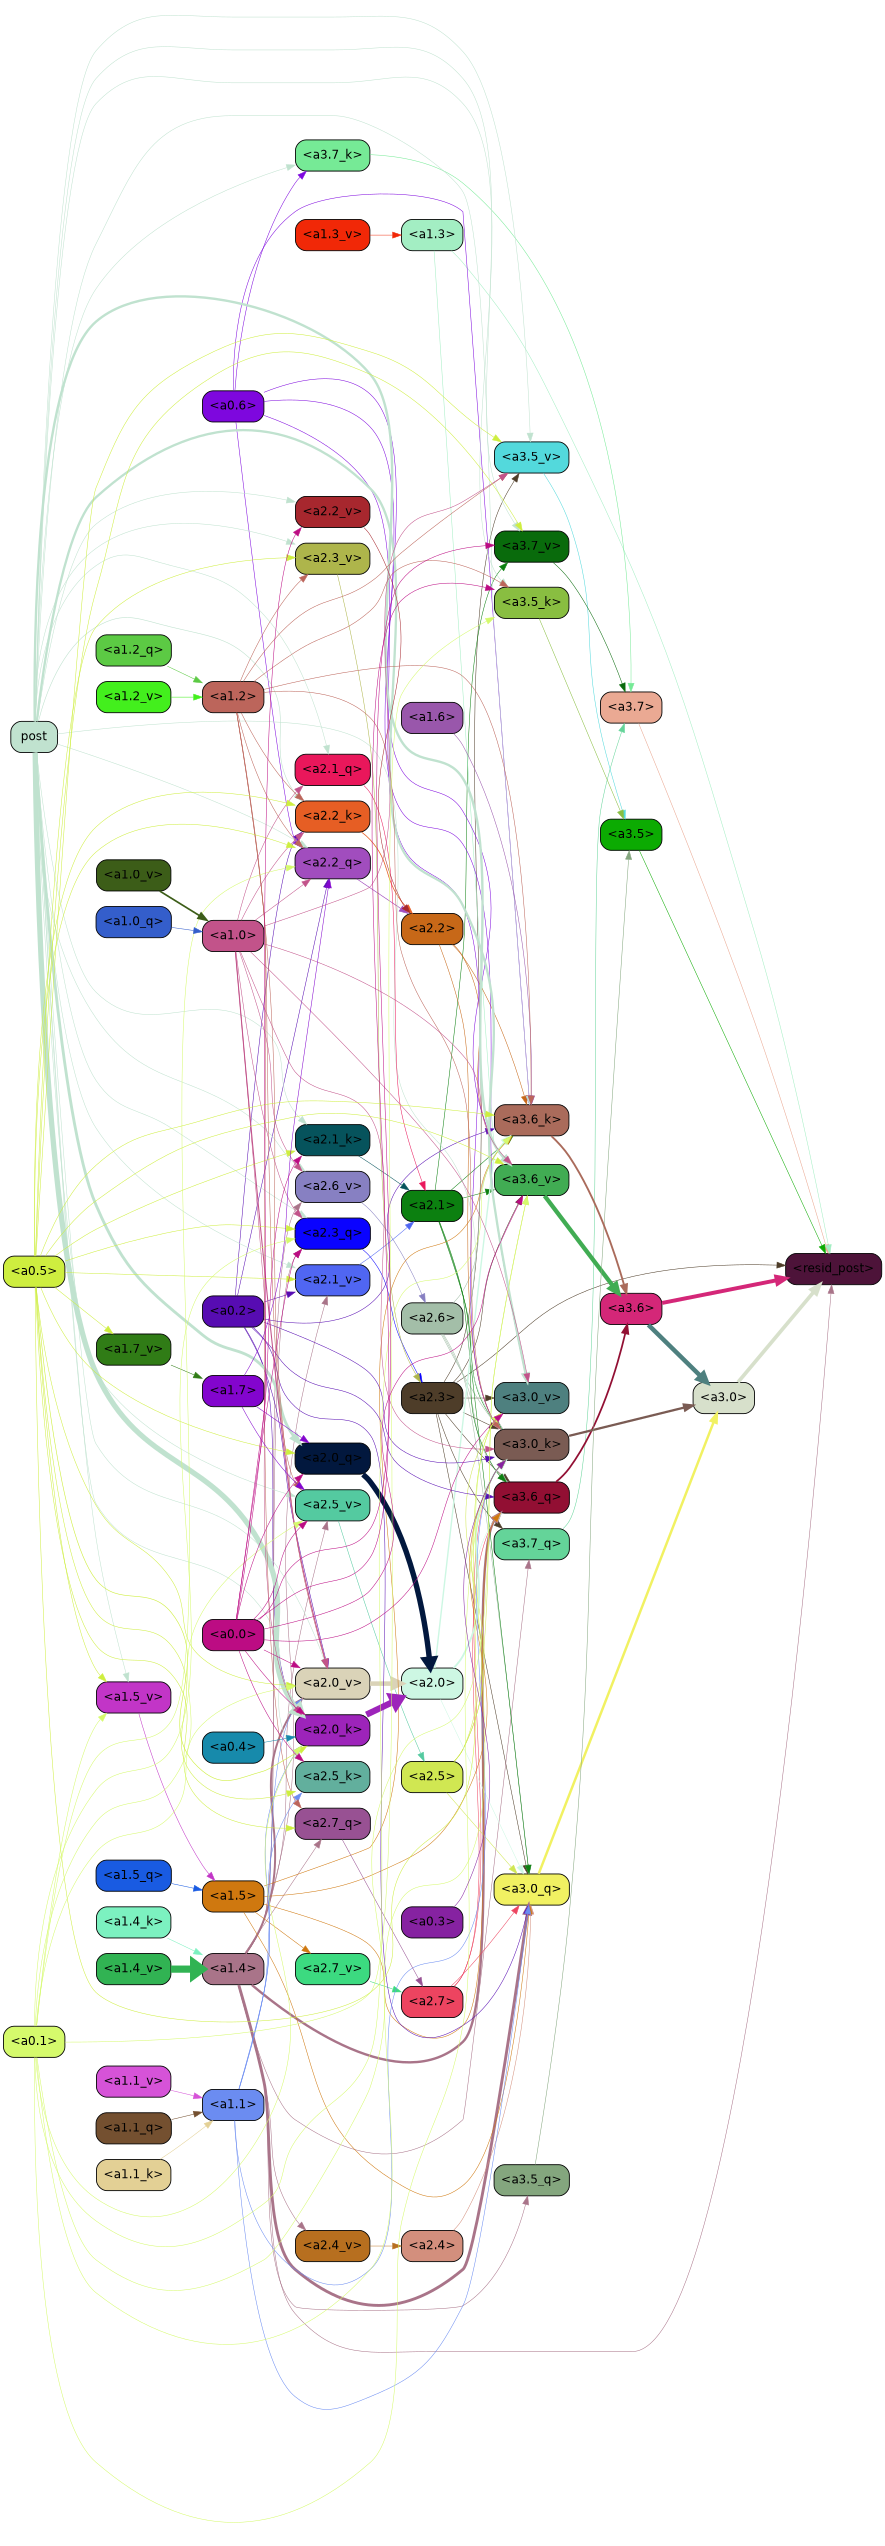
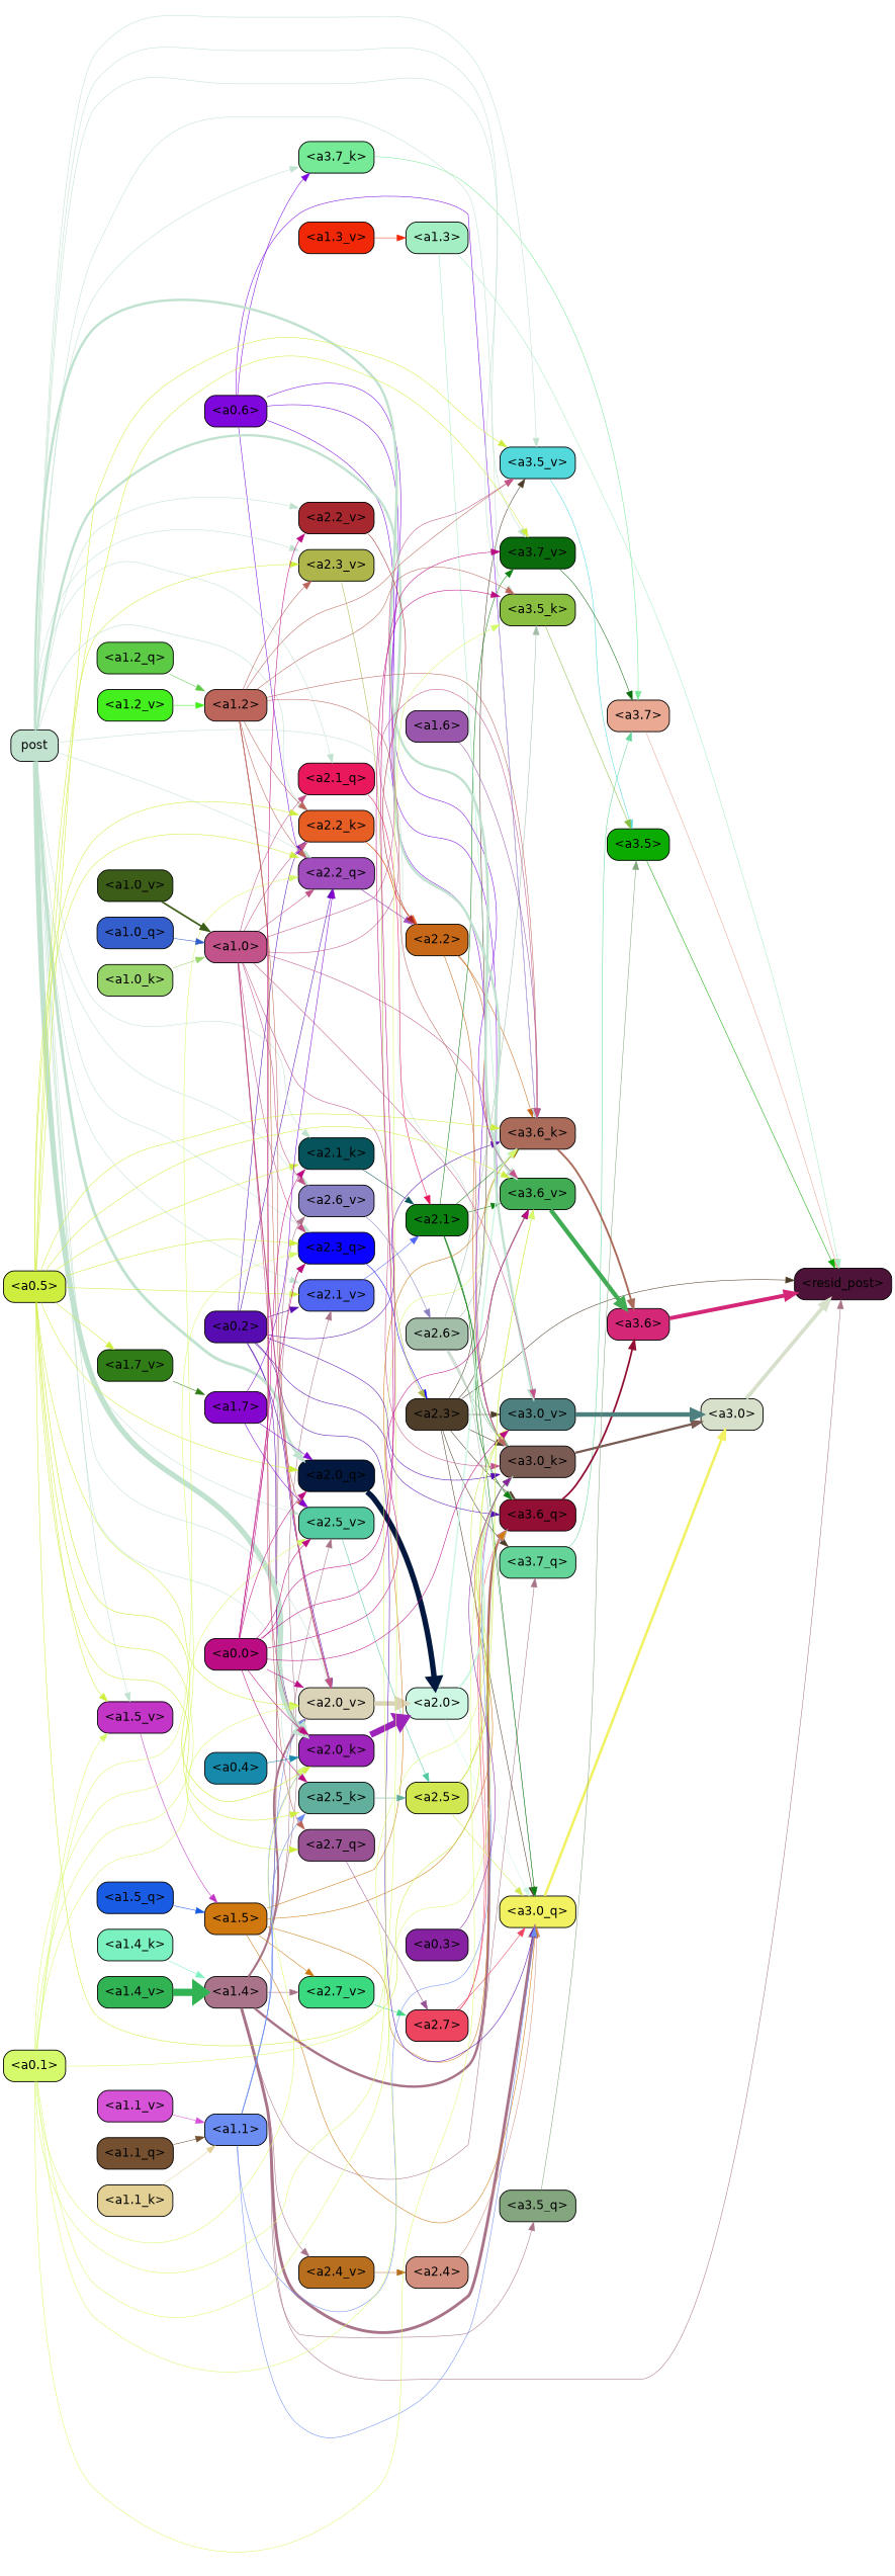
  strict digraph {
    rankdir=LR
    splines=true
    node [color=black fontname=Helvetica shape=box style="filled, rounded"]
    edge [color="#c0e2cf" penwidth=0.6]
    "<a3.7>" [fillcolor="#eaa993"]
    "<resid_post>" [fillcolor="#4d1339"]
    "<a3.6>" [fillcolor="#d42778"]
    "<a3.5>" [fillcolor="#0cab02"]
    "<a3.0>" [fillcolor="#d7e0cb"]
    "<a2.3>" [fillcolor="#4e3d29"]
    "<a3.7_q>" [fillcolor="#64d499"]
    "<a3.6_q>" [fillcolor="#920f33"]
    "<a3.0_q>" [fillcolor="#f1f162"]
    "<a3.0_k>" [fillcolor="#7a5b53"]
    "<a3.6_v>" [fillcolor="#41ac53"]
    "<a3.5_v>" [fillcolor="#53d9dc"]
    "<a3.0_v>" [fillcolor="#4e807f"]
    "<a1.4>" [fillcolor="#a97489"]
    "<a3.5_q>" [fillcolor="#84a67e"]
    "<a2.3_q>" [fillcolor="#0a03ff"]
    "<a2.7_v>" [fillcolor="#3cda80"]
    "<a2.6_v>" [fillcolor="#8780c2"]
    "<a2.5_v>" [fillcolor="#54caa0"]
    "<a2.4_v>" [fillcolor="#b76f1f"]
    "<a2.1_v>" [fillcolor="#5066f2"]
    "<a2.0_v>" [fillcolor="#dad3b8"]
    "<a2.7>" [fillcolor="#ed4460"]
    "<a2.6>" [fillcolor="#a3bea8"]
    "<a2.5>" [fillcolor="#d0e752"]
    "<a2.4>" [fillcolor="#d38f7d"]
    "<a2.1>" [fillcolor="#0c8010"]
    "<a2.0>" [fillcolor="#cdf7e3"]
    "<a3.6_k>" [fillcolor="#aa6b5b"]
    "<a3.5_k>" [fillcolor="#89be41"]
    "<a3.7_v>" [fillcolor="#096b0c"]
    "<a1.3>" [fillcolor="#a3eec3"]
    "<a3.7_k>" [fillcolor="#76ea96"]
    "<a1.5>" [fillcolor="#cf780f"]
    "<a0.2>" [fillcolor="#570cb2"]
    "<a2.2_q>" [fillcolor="#a14dbe"]
    "<a2.2_k>" [fillcolor="#e65e24"]
    "<a2.0_k>" [fillcolor="#9d24ba"]
    "<a2.2>" [fillcolor="#c76818"]
    "<a1.1>" [fillcolor="#6b8cf1"]
    "<a2.5_k>" [fillcolor="#62af9d"]
    "<a0.6>" [fillcolor="#7e07de"]
    n43 [fillcolor="#c0e2cf" label=post]
    "<a2.1_q>" [fillcolor="#e9175b"]
    "<a2.0_q>" [fillcolor="#02183e"]
    "<a2.1_k>" [fillcolor="#06535c"]
    "<a2.3_v>" [fillcolor="#aeb54b"]
    "<a2.2_v>" [fillcolor="#a7272e"]
    "<a1.5_v>" [fillcolor="#c235c7"]
    "<a1.6>" [fillcolor="#9957ab"]
    "<a1.2>" [fillcolor="#bc655b"]
    "<a2.7_q>" [fillcolor="#985193"]
    "<a1.0>" [fillcolor="#c2538a"]
    "<a0.5>" [fillcolor="#ceee3f"]
    "<a1.7_v>" [fillcolor="#307c16"]
    "<a1.7>" [fillcolor="#8305ce"]
    "<a0.1>" [fillcolor="#d5fa6c"]
    "<a0.0>" [fillcolor="#bc0c83"]
    "<a0.3>" [fillcolor="#8622a1"]
    "<a0.4>" [fillcolor="#178aab"]
    "<a1.5_q>" [fillcolor="#195be2"]
    "<a1.2_q>" [fillcolor="#5cca44"]
    "<a1.1_q>" [fillcolor="#745030"]
    "<a1.0_q>" [fillcolor="#345ecb"]
    "<a1.4_k>" [fillcolor="#7cf1c0"]
    "<a1.1_k>" [fillcolor="#e3d095"]
+   "<a1.0_k>" [fillcolor="#97d46a"]
    "<a1.4_v>" [fillcolor="#31b353"]
    "<a1.3_v>" [fillcolor="#f12807"]
    "<a1.2_v>" [fillcolor="#43ef1d"]
    "<a1.1_v>" [fillcolor="#d653d8"]
    "<a1.0_v>" [fillcolor="#3c5d18"]
    "<a3.7>" -> "<resid_post>" [color="#eaa993" penwidth=0.6239100098609924]
    "<a3.6>" -> "<resid_post>" [color="#d42778" penwidth=4.569062113761902]
    "<a3.5>" -> "<resid_post>" [color="#0cab02"]
    "<a3.0>" -> "<resid_post>" [color="#d7e0cb" penwidth=4.283544182777405]
    "<a2.3>" -> "<resid_post>" [color="#4e3d29"]
    "<a2.3>" -> "<a3.7_q>" [color="#4e3d29"]
    "<a2.3>" -> "<a3.6_q>" [color="#4e3d29"]
    "<a2.3>" -> "<a3.0_q>" [color="#4e3d29"]
    "<a2.3>" -> "<a3.0_k>" [color="#4e3d29"]
    "<a2.3>" -> "<a3.6_v>" [color="#4e3d29"]
    "<a2.3>" -> "<a3.5_v>" [color="#4e3d29"]
    "<a2.3>" -> "<a3.0_v>" [color="#4e3d29"]
    "<a3.7_q>" -> "<a3.7>" [color="#64d499"]
    "<a3.6_q>" -> "<a3.6>" [color="#920f33" penwidth=2.0347584784030914]
    "<a3.0_q>" -> "<a3.0>" [color="#f1f162" penwidth=2.8635367155075073]
    "<a3.0_k>" -> "<a3.0>" [color="#7a5b53" penwidth=2.632905662059784]
    "<a3.6_v>" -> "<a3.6>" [color="#41ac53" penwidth=4.981305837631226]
    "<a3.5_v>" -> "<a3.5>" [color="#53d9dc"]
-   "<a3.6>" -> "<a3.0>" [color="#4e807f" penwidth=5.168330669403076]
+   "<a3.0_v>" -> "<a3.0>" [color="#4e807f" penwidth=5.168330669403076]
    "<a1.4>" -> "<resid_post>" [color="#a97489"]
    "<a1.4>" -> "<a3.7_q>" [color="#a97489"]
    "<a1.4>" -> "<a3.6_q>" [color="#a97489" penwidth=2.7934007048606873]
    "<a1.4>" -> "<a3.0_q>" [color="#a97489" penwidth=3.340754985809326]
    "<a1.4>" -> "<a3.5_q>" [color="#a97489"]
    "<a1.4>" -> "<a2.3_q>" [color="#a97489"]
-   "<a1.4>" -> "<a2.7_q>" [color="#a97489"]
+   "<a1.4>" -> "<a2.7_v>" [color="#a97489"]
    "<a1.4>" -> "<a2.6_v>" [color="#a97489"]
    "<a1.4>" -> "<a2.5_v>" [color="#a97489"]
    "<a1.4>" -> "<a2.4_v>" [color="#a97489"]
    "<a1.4>" -> "<a2.1_v>" [color="#a97489"]
    "<a1.4>" -> "<a2.0_v>" [color="#a97489" penwidth=2.268759250640869]
    "<a3.5_q>" -> "<a3.5>" [color="#84a67e"]
    "<a2.3_q>" -> "<a2.3>" [color="#0a03ff"]
    "<a2.7_v>" -> "<a2.7>" [color="#3cda80"]
    "<a2.6_v>" -> "<a2.6>" [color="#8780c2"]
    "<a2.5_v>" -> "<a2.5>" [color="#54caa0"]
    "<a2.4_v>" -> "<a2.4>" [color="#b76f1f"]
    "<a2.1_v>" -> "<a2.1>" [color="#5066f2"]
    "<a2.0_v>" -> "<a2.0>" [color="#dad3b8" penwidth=5.231471925973892]
    "<a2.7>" -> "<a3.6_q>" [color="#ed4460"]
    "<a2.7>" -> "<a3.0_q>" [color="#ed4460"]
    "<a2.7>" -> "<a3.0_k>" [color="#ed4460"]
    "<a2.6>" -> "<a3.6_q>" [color="#a3bea8"]
    "<a2.6>" -> "<a3.0_q>" [color="#a3bea8"]
    "<a2.6>" -> "<a3.0_k>" [color="#a3bea8"]
    "<a2.6>" -> "<a3.6_k>" [color="#a3bea8"]
+   "<a2.6>" -> "<a3.5_k>" [color="#a3bea8"]
    "<a2.5>" -> "<a3.0_q>" [color="#d0e752"]
    "<a2.5>" -> "<a3.0_k>" [color="#d0e752"]
    "<a2.5>" -> "<a3.6_v>" [color="#d0e752"]
    "<a2.5>" -> "<a3.0_v>" [color="#d0e752"]
    "<a2.4>" -> "<a3.0_q>" [color="#d38f7d"]
    "<a2.1>" -> "<a3.6_q>" [color="#0c8010"]
    "<a2.1>" -> "<a3.0_q>" [color="#0c8010"]
    "<a2.1>" -> "<a3.0_k>" [color="#0c8010"]
    "<a2.1>" -> "<a3.6_v>" [color="#0c8010"]
    "<a2.1>" -> "<a3.6_k>" [color="#0c8010"]
    "<a2.1>" -> "<a3.7_v>" [color="#0c8010"]
    "<a2.0>" -> "<a3.6_q>" [color="#cdf7e3"]
    "<a2.0>" -> "<a3.0_q>" [color="#cdf7e3"]
    "<a2.0>" -> "<a3.0_k>" [color="#cdf7e3" penwidth=2.161143198609352]
    "<a2.0>" -> "<a3.6_k>" [color="#cdf7e3" penwidth=1.6382827460765839]
    "<a3.6_k>" -> "<a3.6>" [color="#aa6b5b" penwidth=2.1760786175727844]
    "<a3.5_k>" -> "<a3.5>" [color="#89be41"]
    "<a3.7_v>" -> "<a3.7>" [color="#096b0c"]
    "<a1.3>" -> "<resid_post>" [color="#a3eec3"]
    "<a1.3>" -> "<a3.6_v>" [color="#a3eec3"]
    "<a3.7_k>" -> "<a3.7>" [color="#76ea96"]
    "<a1.5>" -> "<a3.6_q>" [color="#cf780f"]
    "<a1.5>" -> "<a3.0_q>" [color="#cf780f"]
    "<a1.5>" -> "<a3.0_k>" [color="#cf780f"]
    "<a1.5>" -> "<a2.7_v>" [color="#cf780f"]
    "<a1.5>" -> "<a3.6_k>" [color="#cf780f"]
    "<a0.2>" -> "<a3.6_q>" [color="#570cb2"]
    "<a0.2>" -> "<a3.0_q>" [color="#570cb2"]
    "<a0.2>" -> "<a3.0_k>" [color="#570cb2"]
    "<a0.2>" -> "<a2.1_v>" [color="#570cb2"]
    "<a0.2>" -> "<a2.0_v>" [color="#570cb2"]
    "<a0.2>" -> "<a3.6_k>" [color="#570cb2"]
    "<a0.2>" -> "<a2.2_q>" [color="#570cb2"]
    "<a0.2>" -> "<a2.2_k>" [color="#570cb2"]
    "<a0.2>" -> "<a2.0_k>" [color="#570cb2"]
    "<a2.2_q>" -> "<a2.2>" [color="#a14dbe" penwidth=0.7553567886352539]
    "<a2.2_k>" -> "<a2.2>" [color="#e65e24" penwidth=0.8854708671569824]
    "<a2.0_k>" -> "<a2.0>" [color="#9d24ba" penwidth=7.231504917144775]
    "<a2.2>" -> "<a3.0_k>" [color="#c76818"]
    "<a2.2>" -> "<a3.6_v>" [color="#c76818"]
    "<a2.2>" -> "<a3.6_k>" [color="#c76818"]
    "<a1.1>" -> "<a3.0_q>" [color="#6b8cf1"]
    "<a1.1>" -> "<a3.0_k>" [color="#6b8cf1"]
    "<a1.1>" -> "<a2.0_v>" [color="#6b8cf1"]
    "<a1.1>" -> "<a2.0_k>" [color="#6b8cf1"]
    "<a1.1>" -> "<a2.5_k>" [color="#6b8cf1"]
+   "<a2.5_k>" -> "<a2.5>" [color="#62af9d"]
    "<a0.6>" -> "<a3.0_k>" [color="#7e07de"]
    "<a0.6>" -> "<a3.6_v>" [color="#7e07de"]
    "<a0.6>" -> "<a3.0_v>" [color="#7e07de"]
    "<a0.6>" -> "<a3.6_k>" [color="#7e07de"]
    "<a0.6>" -> "<a3.7_k>" [color="#7e07de"]
    "<a0.6>" -> "<a2.2_q>" [color="#7e07de"]
    n43 -> "<a3.0_k>"
    n43 -> "<a3.6_v>" [penwidth=2.7825746536254883]
    n43 -> "<a3.5_v>"
    n43 -> "<a3.0_v>" [penwidth=2.6950180530548096]
    n43 -> "<a2.3_q>"
    n43 -> "<a2.6_v>"
    n43 -> "<a2.5_v>"
    n43 -> "<a2.1_v>"
    n43 -> "<a2.0_v>"
    n43 -> "<a3.6_k>"
    n43 -> "<a3.5_k>"
    n43 -> "<a3.7_v>"
    n43 -> "<a3.7_k>"
    n43 -> "<a2.2_q>"
    n43 -> "<a2.2_k>" [penwidth=0.6698317527770996]
    n43 -> "<a2.0_k>" [penwidth=6.12570995092392]
    n43 -> "<a2.5_k>"
    n43 -> "<a2.1_q>"
    n43 -> "<a2.0_q>" [penwidth=3.305941343307495]
    n43 -> "<a2.1_k>"
    n43 -> "<a2.3_v>"
    n43 -> "<a2.2_v>"
    n43 -> "<a1.5_v>"
    "<a2.1_q>" -> "<a2.1>" [color="#e9175b"]
    "<a2.0_q>" -> "<a2.0>" [color="#02183e" penwidth=6.256794691085815]
    "<a2.1_k>" -> "<a2.1>" [color="#06535c"]
    "<a2.3_v>" -> "<a2.3>" [color="#aeb54b"]
    "<a2.2_v>" -> "<a2.2>" [color="#a7272e"]
    "<a1.5_v>" -> "<a1.5>" [color="#c235c7"]
    "<a1.6>" -> "<a3.6_k>" [color="#9957ab"]
    "<a1.2>" -> "<a3.0_k>" [color="#bc655b"]
    "<a1.2>" -> "<a3.5_v>" [color="#bc655b"]
    "<a1.2>" -> "<a2.5_v>" [color="#bc655b"]
    "<a1.2>" -> "<a2.0_v>" [color="#bc655b"]
    "<a1.2>" -> "<a3.6_k>" [color="#bc655b"]
    "<a1.2>" -> "<a3.5_k>" [color="#bc655b"]
    "<a1.2>" -> "<a2.2_q>" [color="#bc655b"]
    "<a1.2>" -> "<a2.2_k>" [color="#bc655b"]
    "<a1.2>" -> "<a2.3_v>" [color="#bc655b"]
    "<a1.2>" -> "<a2.7_q>" [color="#bc655b"]
    "<a2.7_q>" -> "<a2.7>" [color="#985193"]
    "<a1.0>" -> "<a3.0_k>" [color="#c2538a"]
    "<a1.0>" -> "<a3.6_v>" [color="#c2538a"]
    "<a1.0>" -> "<a3.5_v>" [color="#c2538a"]
    "<a1.0>" -> "<a3.0_v>" [color="#c2538a"]
    "<a1.0>" -> "<a2.3_q>" [color="#c2538a"]
    "<a1.0>" -> "<a2.6_v>" [color="#c2538a"]
    "<a1.0>" -> "<a2.0_v>" [color="#c2538a" penwidth=1.2213096618652344]
+   "<a1.0>" -> "<a3.6_k>" [color="#c2538a"]
    "<a1.0>" -> "<a2.2_q>" [color="#c2538a"]
    "<a1.0>" -> "<a2.2_k>" [color="#c2538a"]
    "<a1.0>" -> "<a2.0_k>" [color="#c2538a"]
    "<a1.0>" -> "<a2.1_q>" [color="#c2538a"]
    "<a0.5>" -> "<a3.6_v>" [color="#ceee3f"]
    "<a0.5>" -> "<a3.5_v>" [color="#ceee3f"]
    "<a0.5>" -> "<a3.0_v>" [color="#ceee3f"]
    "<a0.5>" -> "<a2.3_q>" [color="#ceee3f"]
    "<a0.5>" -> "<a2.1_v>" [color="#ceee3f"]
    "<a0.5>" -> "<a2.0_v>" [color="#ceee3f"]
    "<a0.5>" -> "<a3.6_k>" [color="#ceee3f"]
    "<a0.5>" -> "<a3.7_v>" [color="#ceee3f"]
    "<a0.5>" -> "<a2.2_q>" [color="#ceee3f"]
    "<a0.5>" -> "<a2.2_k>" [color="#ceee3f"]
    "<a0.5>" -> "<a2.0_k>" [color="#ceee3f" penwidth=0.6900839805603027]
    "<a0.5>" -> "<a2.5_k>" [color="#ceee3f"]
    "<a0.5>" -> "<a2.0_q>" [color="#ceee3f"]
    "<a0.5>" -> "<a2.1_k>" [color="#ceee3f"]
    "<a0.5>" -> "<a2.3_v>" [color="#ceee3f"]
    "<a0.5>" -> "<a1.5_v>" [color="#ceee3f"]
    "<a0.5>" -> "<a2.7_q>" [color="#ceee3f"]
    "<a0.5>" -> "<a1.7_v>" [color="#ceee3f"]
    "<a1.7_v>" -> "<a1.7>" [color="#307c16"]
    "<a1.7>" -> "<a2.5_v>" [color="#8305ce"]
    "<a1.7>" -> "<a2.2_q>" [color="#8305ce"]
    "<a1.7>" -> "<a2.0_q>" [color="#8305ce"]
    "<a0.1>" -> "<a3.0_k>" [color="#d5fa6c"]
    "<a0.1>" -> "<a3.6_v>" [color="#d5fa6c"]
    "<a0.1>" -> "<a3.0_v>" [color="#d5fa6c"]
    "<a0.1>" -> "<a2.3_q>" [color="#d5fa6c"]
    "<a0.1>" -> "<a2.5_v>" [color="#d5fa6c"]
    "<a0.1>" -> "<a2.0_v>" [color="#d5fa6c"]
    "<a0.1>" -> "<a3.6_k>" [color="#d5fa6c"]
    "<a0.1>" -> "<a3.5_k>" [color="#d5fa6c"]
    "<a0.1>" -> "<a2.2_q>" [color="#d5fa6c"]
    "<a0.1>" -> "<a2.0_k>" [color="#d5fa6c"]
    "<a0.1>" -> "<a1.5_v>" [color="#d5fa6c"]
    "<a0.0>" -> "<a3.6_v>" [color="#bc0c83"]
    "<a0.0>" -> "<a3.0_v>" [color="#bc0c83"]
    "<a0.0>" -> "<a2.3_q>" [color="#bc0c83"]
    "<a0.0>" -> "<a2.5_v>" [color="#bc0c83"]
    "<a0.0>" -> "<a2.0_v>" [color="#bc0c83"]
    "<a0.0>" -> "<a3.5_k>" [color="#bc0c83"]
    "<a0.0>" -> "<a3.7_v>" [color="#bc0c83"]
    "<a0.0>" -> "<a2.0_k>" [color="#bc0c83"]
    "<a0.0>" -> "<a2.5_k>" [color="#bc0c83"]
    "<a0.0>" -> "<a2.0_q>" [color="#bc0c83"]
    "<a0.0>" -> "<a2.1_k>" [color="#bc0c83"]
    "<a0.0>" -> "<a2.2_v>" [color="#bc0c83"]
    "<a0.3>" -> "<a3.0_k>" [color="#8622a1"]
    "<a0.4>" -> "<a2.0_k>" [color="#178aab"]
    "<a1.5_q>" -> "<a1.5>" [color="#195be2"]
    "<a1.2_q>" -> "<a1.2>" [color="#5cca44"]
    "<a1.1_q>" -> "<a1.1>" [color="#745030"]
    "<a1.0_q>" -> "<a1.0>" [color="#345ecb"]
    "<a1.4_k>" -> "<a1.4>" [color="#7cf1c0"]
    "<a1.1_k>" -> "<a1.1>" [color="#e3d095"]
+   "<a1.0_k>" -> "<a1.0>" [color="#97d46a"]
    "<a1.4_v>" -> "<a1.4>" [color="#31b353" penwidth=8.36684274673462]
    "<a1.3_v>" -> "<a1.3>" [color="#f12807"]
    "<a1.2_v>" -> "<a1.2>" [color="#43ef1d"]
    "<a1.1_v>" -> "<a1.1>" [color="#d653d8"]
    "<a1.0_v>" -> "<a1.0>" [color="#3c5d18" penwidth=1.9665732383728027]
  }
